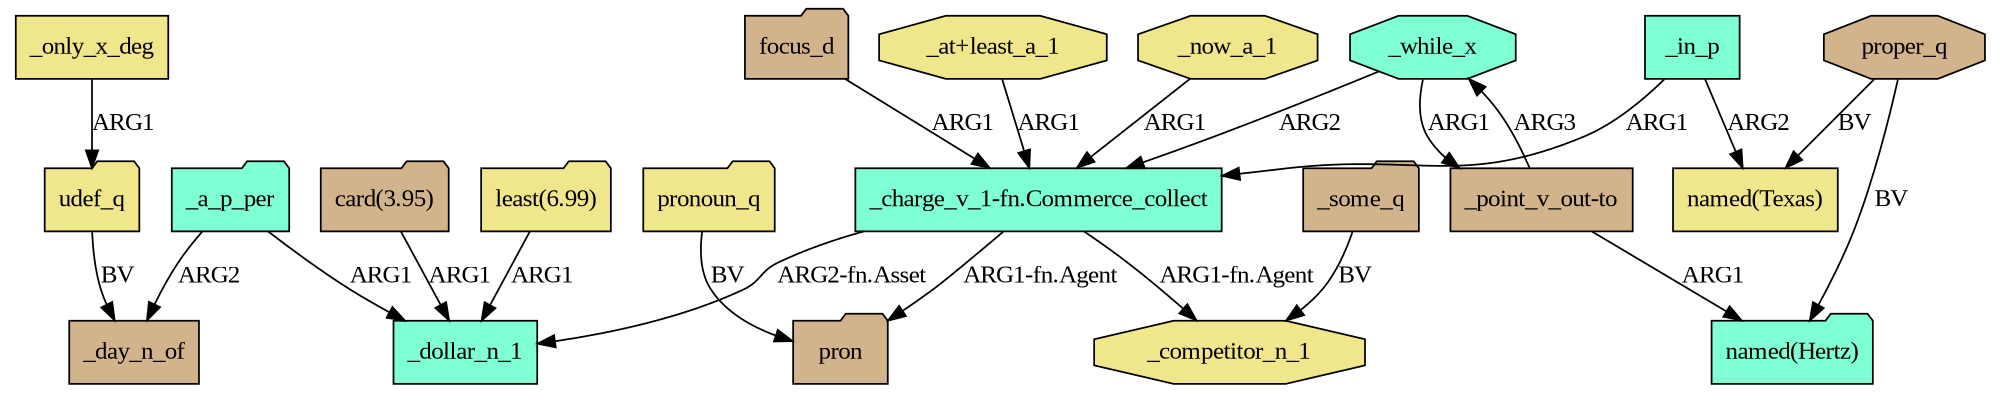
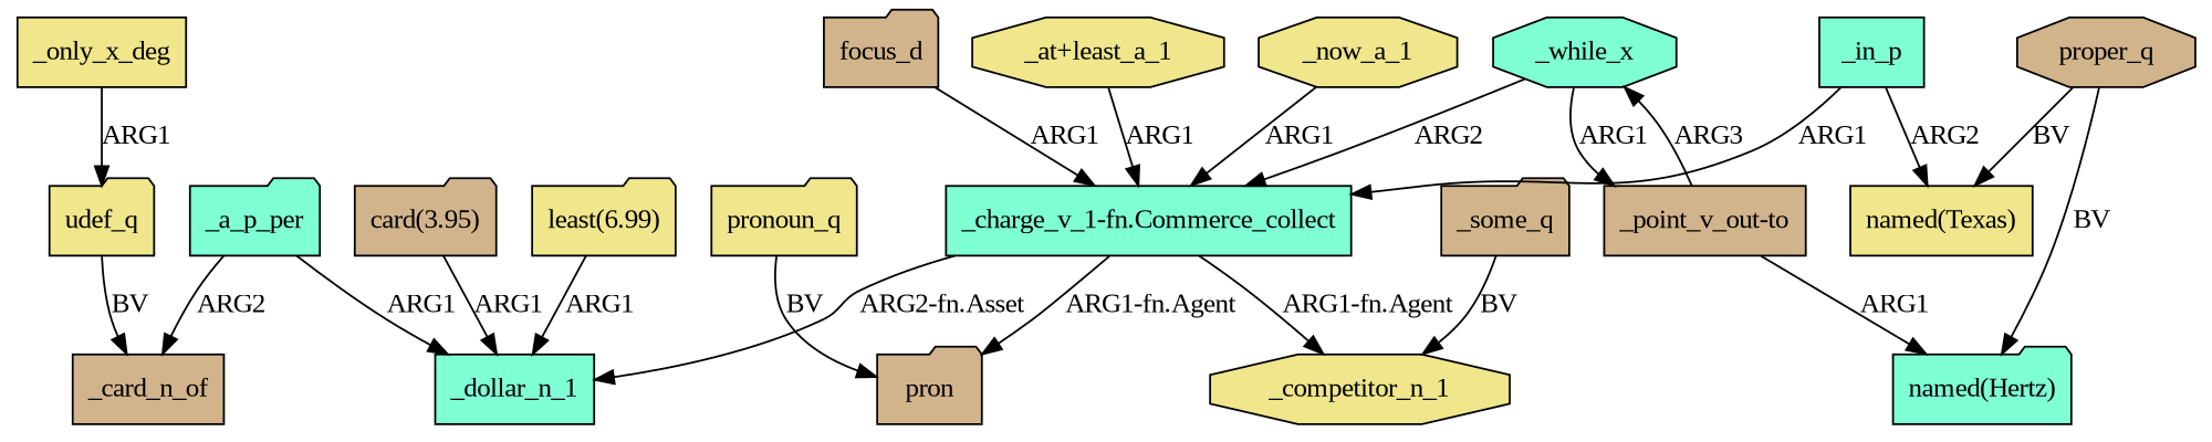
  digraph {
    fontname="Liberation Serif"
    node [fillcolor=khaki fontname="Liberation Serif" shape=folder style=filled]
    edge [fontname="Liberation Serif"]
    _only_x_deg [shape=box]
    udef_q
-   _day_n_of [fillcolor=tan shape=box]
+   _day_n_of [fillcolor=tan shape=box label=_card_n_of]
    _dollar_n_1 [fillcolor=aquamarine shape=box]
    "_charge_v_1-fn.Commerce_collect" [fillcolor=aquamarine shape=box]
    _competitor_n_1 [shape=octagon]
    pron [fillcolor=tan]
    _a_p_per [fillcolor=aquamarine]
    "_point_v_out-to" [fillcolor=tan shape=box]
    _while_x [fillcolor=aquamarine shape=octagon]
    "named(Hertz)" [fillcolor=aquamarine]
    "_at+least_a_1" [shape=octagon]
    _some_q [fillcolor=tan]
    proper_q [fillcolor=tan shape=octagon]
    "named(Texas)" [shape=box]
    "card(3.95)" [fillcolor=tan]
    pronoun_q
    _now_a_1 [shape=octagon]
    n19 [label="least(6.99)"]
    _in_p [fillcolor=aquamarine shape=box]
    focus_d [fillcolor=tan]
    _only_x_deg -> udef_q [label=ARG1]
    udef_q -> _day_n_of [label=BV]
    "_charge_v_1-fn.Commerce_collect" -> _dollar_n_1 [label="ARG2-fn.Asset"]
    "_charge_v_1-fn.Commerce_collect" -> _competitor_n_1 [label="ARG1-fn.Agent"]
    "_charge_v_1-fn.Commerce_collect" -> pron [label="ARG1-fn.Agent"]
    _a_p_per -> _day_n_of [label=ARG2]
    _a_p_per -> _dollar_n_1 [label=ARG1]
    "_point_v_out-to" -> _while_x [label=ARG3]
    "_point_v_out-to" -> "named(Hertz)" [label=ARG1]
    _while_x -> "_charge_v_1-fn.Commerce_collect" [label=ARG2]
    _while_x -> "_point_v_out-to" [label=ARG1]
    "_at+least_a_1" -> "_charge_v_1-fn.Commerce_collect" [label=ARG1]
    _some_q -> _competitor_n_1 [label=BV]
    proper_q -> "named(Hertz)" [label=BV]
    proper_q -> "named(Texas)" [label=BV]
    "card(3.95)" -> _dollar_n_1 [label=ARG1]
    pronoun_q -> pron [label=BV]
    _now_a_1 -> "_charge_v_1-fn.Commerce_collect" [label=ARG1]
    n19 -> _dollar_n_1 [label=ARG1]
    _in_p -> "_charge_v_1-fn.Commerce_collect" [label=ARG1]
    _in_p -> "named(Texas)" [label=ARG2]
    focus_d -> "_charge_v_1-fn.Commerce_collect" [label=ARG1]
  }
